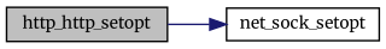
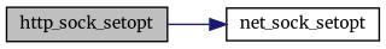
  digraph {
    rankdir=LR
    fontname=Merriweather
    node [color=black fontname=Merriweather fontsize=10 shape=record style=filled]
-   n1 [fillcolor=grey75 fontcolor=black height=0.2 label=http_http_setopt width=0.4]
+   n1 [fillcolor=grey75 fontcolor=black height=0.2 label=http_sock_setopt width=0.4]
    n2 [fillcolor=white height=0.2 label=net_sock_setopt width=0.4]
    n1 -> n2 [color=midnightblue fontname=Merriweather fontsize=10 labelfontname=Helvetica labelfontsize=10 style=solid]
  }
